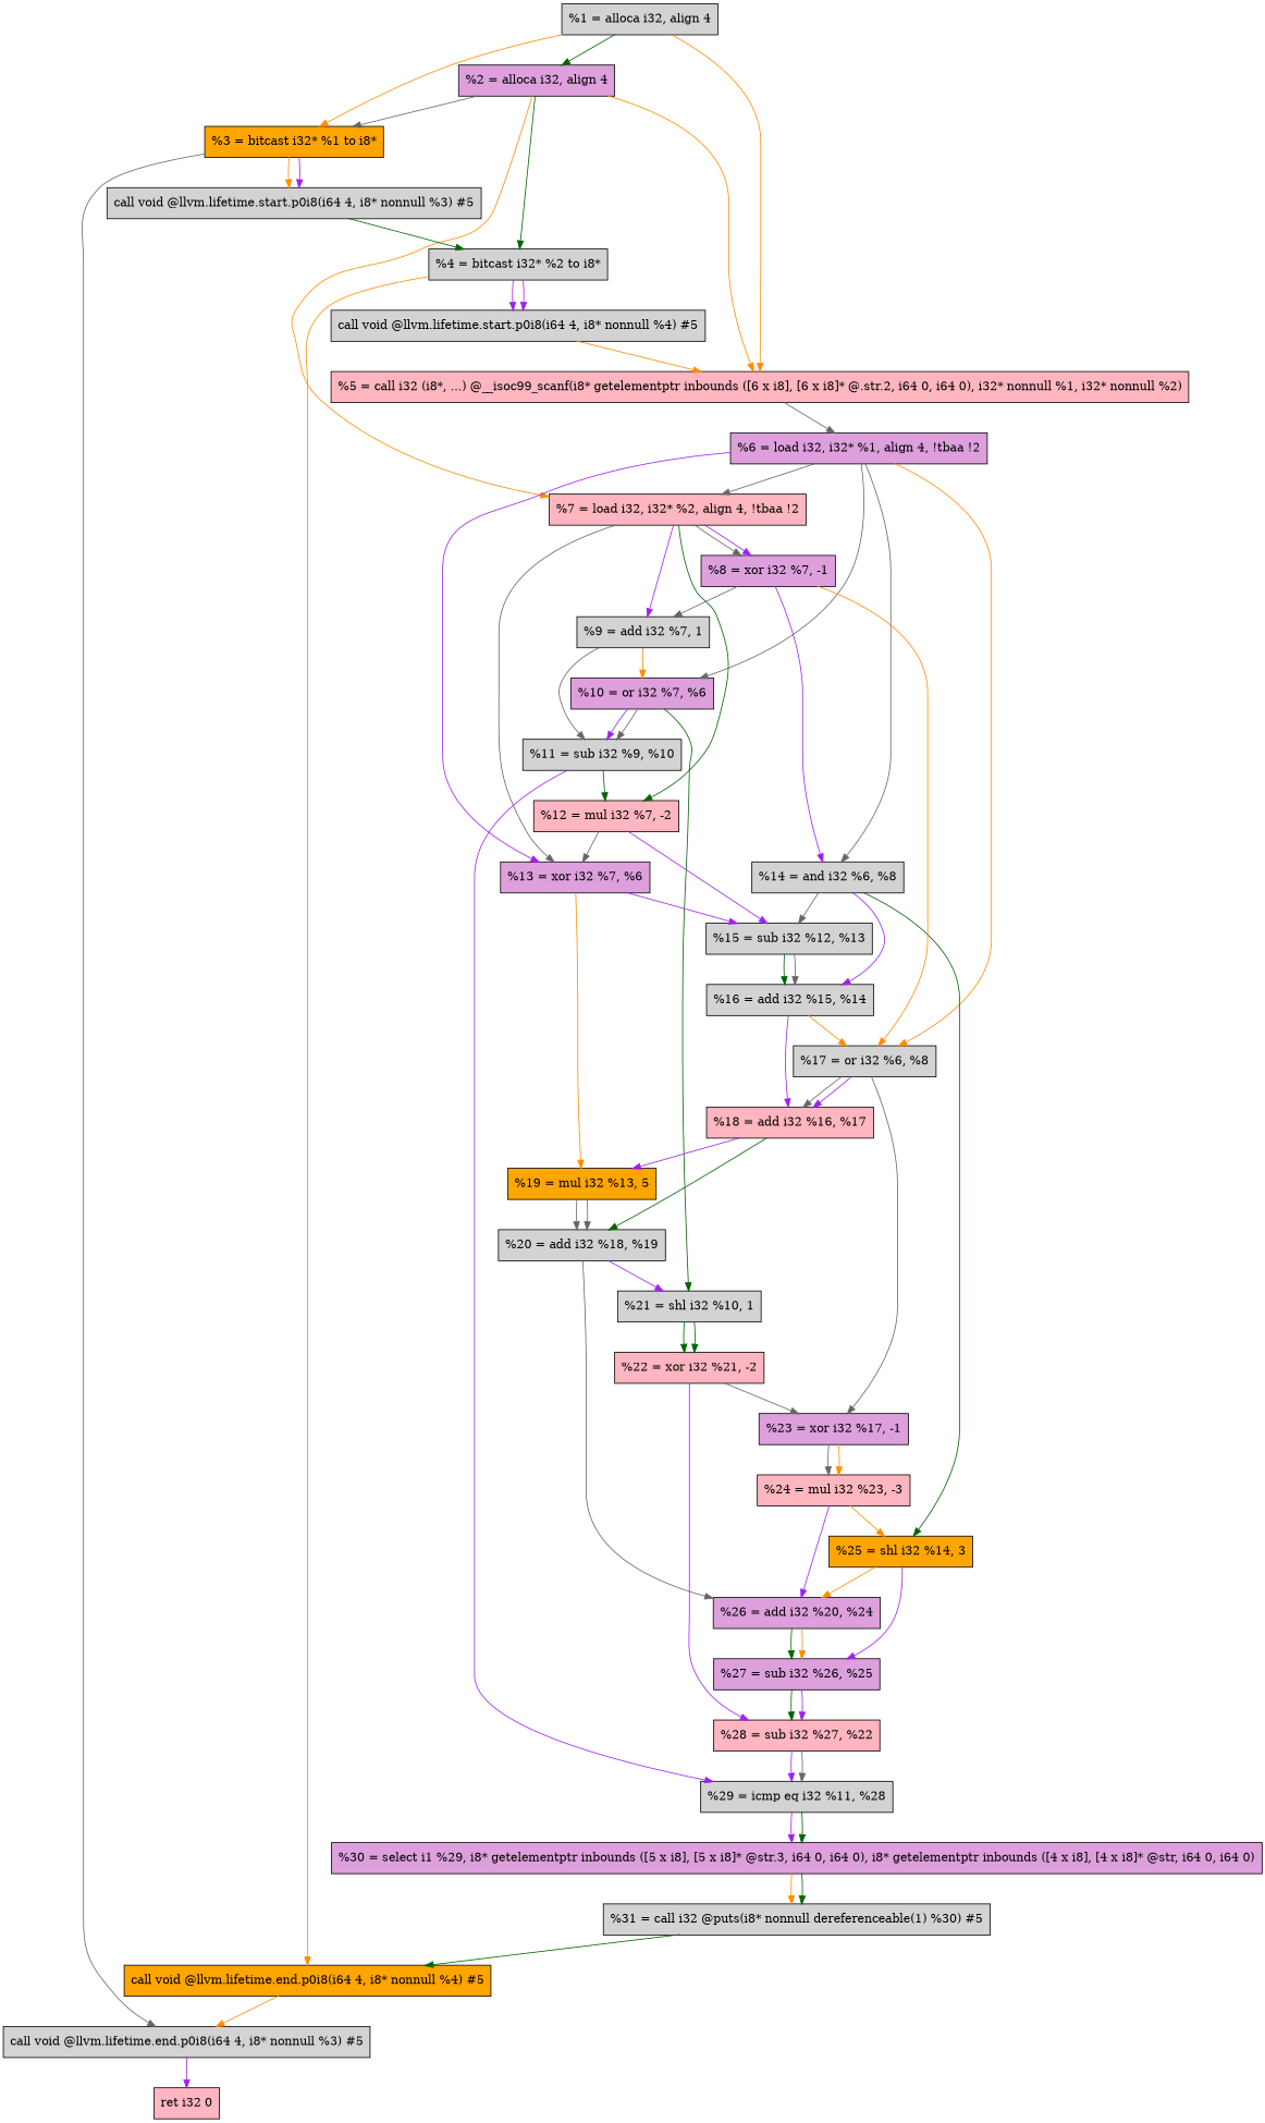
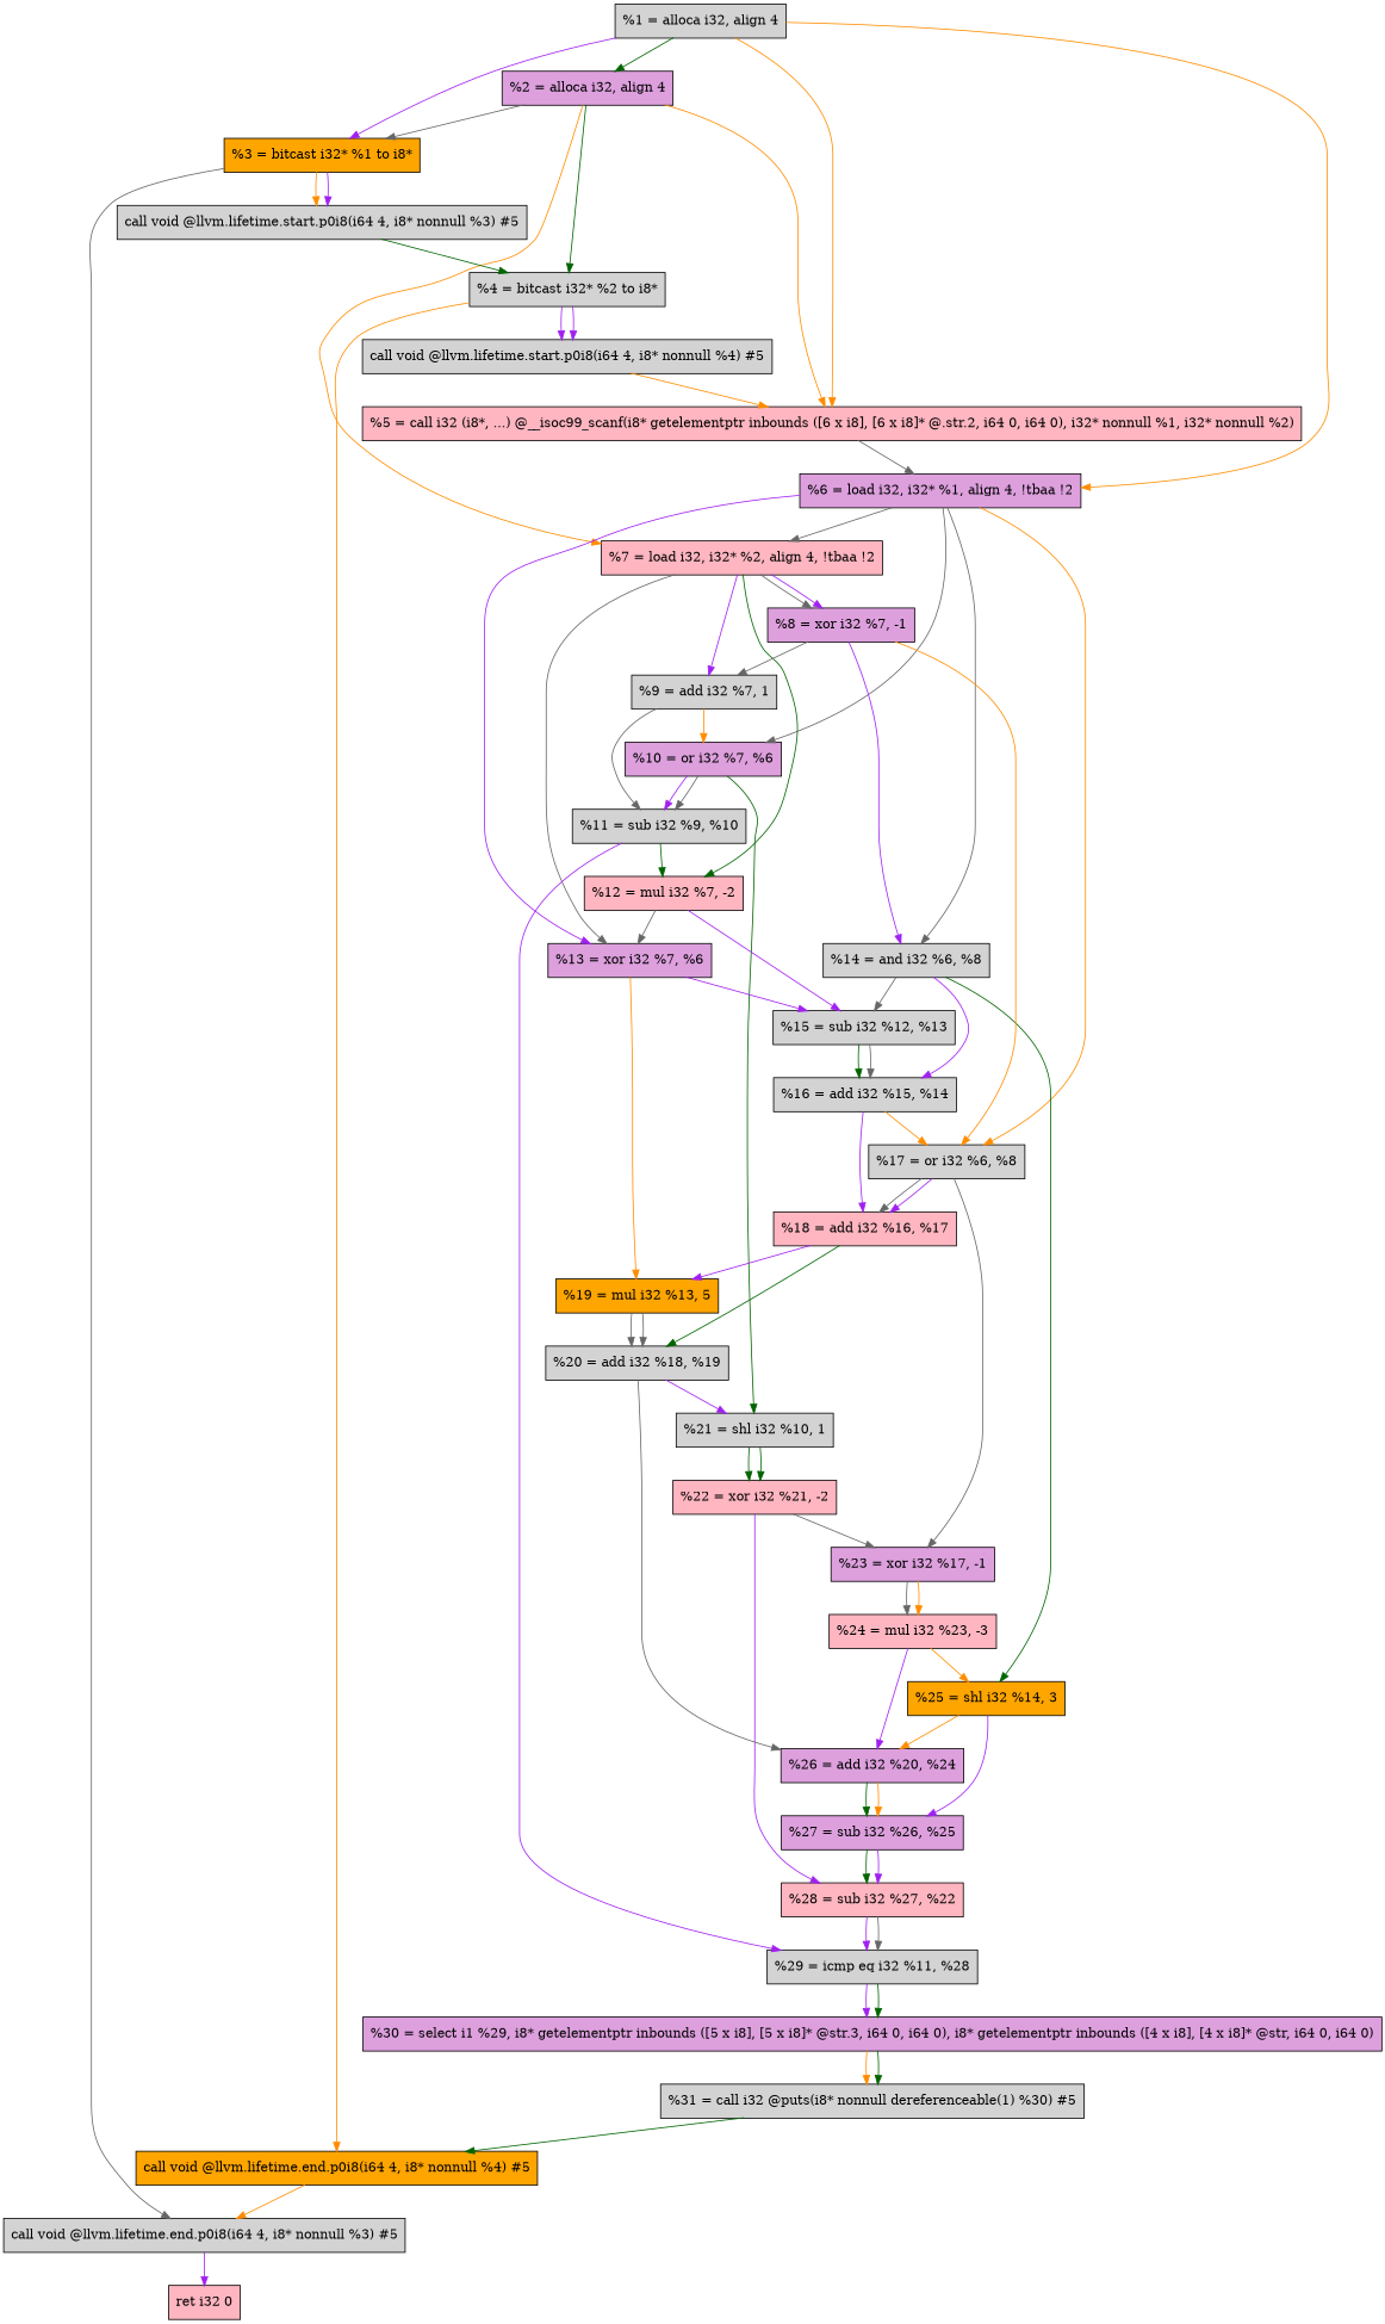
  digraph {
    node [fillcolor=lightgrey shape=record style=filled]
    edge [color=purple]
    n1 [label="  %1 = alloca i32, align 4"]
    n2 [fillcolor=plum label="  %2 = alloca i32, align 4"]
    n3 [fillcolor=orange label="  %3 = bitcast i32* %1 to i8*"]
    n4 [fillcolor=lightpink label="  %5 = call i32 (i8*, ...) @__isoc99_scanf(i8* getelementptr inbounds ([6 x i8], [6 x i8]* @.str.2, i64 0, i64 0), i32* nonnull %1, i32* nonnull %2)"]
    n5 [fillcolor=plum label="  %6 = load i32, i32* %1, align 4, !tbaa !2"]
    n6 [label="  %4 = bitcast i32* %2 to i8*"]
    n7 [fillcolor=lightpink label="  %7 = load i32, i32* %2, align 4, !tbaa !2"]
    n8 [label="  call void @llvm.lifetime.start.p0i8(i64 4, i8* nonnull %3) #5"]
    n9 [label="  call void @llvm.lifetime.end.p0i8(i64 4, i8* nonnull %3) #5"]
    n10 [fillcolor=plum label="  %10 = or i32 %7, %6"]
    n11 [fillcolor=plum label="  %13 = xor i32 %7, %6"]
    n12 [label="  %14 = and i32 %6, %8"]
    n13 [label="  %17 = or i32 %6, %8"]
    n14 [label="  call void @llvm.lifetime.start.p0i8(i64 4, i8* nonnull %4) #5"]
    n15 [fillcolor=orange label="  call void @llvm.lifetime.end.p0i8(i64 4, i8* nonnull %4) #5"]
    n16 [fillcolor=plum label="  %8 = xor i32 %7, -1"]
    n17 [label="  %9 = add i32 %7, 1"]
    n18 [fillcolor=lightpink label="  %12 = mul i32 %7, -2"]
    n19 [fillcolor=lightpink label="  ret i32 0"]
    n20 [label="  %11 = sub i32 %9, %10"]
    n21 [label="  %21 = shl i32 %10, 1"]
    n22 [label="  %15 = sub i32 %12, %13"]
    n23 [fillcolor=orange label="  %19 = mul i32 %13, 5"]
    n24 [label="  %16 = add i32 %15, %14"]
    n25 [fillcolor=orange label="  %25 = shl i32 %14, 3"]
    n26 [fillcolor=lightpink label="  %18 = add i32 %16, %17"]
    n27 [fillcolor=plum label="  %23 = xor i32 %17, -1"]
    n28 [label="  %29 = icmp eq i32 %11, %28"]
    n29 [fillcolor=lightpink label="  %22 = xor i32 %21, -2"]
    n30 [fillcolor=plum label="  %30 = select i1 %29, i8* getelementptr inbounds ([5 x i8], [5 x i8]* @str.3, i64 0, i64 0), i8* getelementptr inbounds ([4 x i8], [4 x i8]* @str, i64 0, i64 0)"]
    n31 [label="  %20 = add i32 %18, %19"]
    n32 [fillcolor=plum label="  %26 = add i32 %20, %24"]
    n33 [fillcolor=plum label="  %27 = sub i32 %26, %25"]
    n34 [fillcolor=lightpink label="  %24 = mul i32 %23, -3"]
    n35 [fillcolor=lightpink label="  %28 = sub i32 %27, %22"]
    n36 [label="  %31 = call i32 @puts(i8* nonnull dereferenceable(1) %30) #5"]
    n1 -> n2 [color=darkgreen]
-   n1 -> n3 [color=darkorange]
+   n1 -> n3
    n1 -> n4 [color=darkorange]
+   n1 -> n5 [color=darkorange]
    n2 -> n3 [color=gray40]
    n2 -> n4 [color=darkorange]
    n2 -> n6 [color=darkgreen]
    n2 -> n7 [color=darkorange]
    n3 -> n8 [color=darkorange]
    n3 -> n8
    n3 -> n9 [color=gray40]
    n4 -> n5 [color=gray40]
    n5 -> n7 [color=gray40]
    n5 -> n10 [color=gray40]
    n5 -> n11
    n5 -> n12 [color=gray40]
    n5 -> n13 [color=darkorange]
    n6 -> n14
    n6 -> n14
    n6 -> n15 [color=darkorange]
    n7 -> n11 [color=gray40]
    n7 -> n16 [color=gray40]
    n7 -> n16
    n7 -> n17
    n7 -> n18 [color=darkgreen]
    n8 -> n6 [color=darkgreen]
    n9 -> n19
    n10 -> n20
    n10 -> n20 [color=gray40]
    n10 -> n21 [color=darkgreen]
    n11 -> n22
    n11 -> n23 [color=darkorange]
    n12 -> n22 [color=gray40]
    n12 -> n24
    n12 -> n25 [color=darkgreen]
    n13 -> n26 [color=gray40]
    n13 -> n26
    n13 -> n27 [color=gray40]
    n14 -> n4 [color=darkorange]
    n15 -> n9 [color=darkorange]
    n16 -> n12
    n16 -> n13 [color=darkorange]
    n16 -> n17 [color=gray40]
    n17 -> n10 [color=darkorange]
    n17 -> n20 [color=gray40]
    n18 -> n11 [color=gray40]
    n18 -> n22
    n20 -> n18 [color=darkgreen]
    n20 -> n28
    n21 -> n29 [color=darkgreen]
    n21 -> n29 [color=darkgreen]
    n22 -> n24 [color=darkgreen]
    n22 -> n24 [color=gray40]
    n23 -> n31 [color=gray40]
    n23 -> n31 [color=gray40]
    n24 -> n13 [color=darkorange]
    n24 -> n26
    n25 -> n32 [color=darkorange]
    n25 -> n33
    n26 -> n23
    n26 -> n31 [color=darkgreen]
    n27 -> n34 [color=gray40]
    n27 -> n34 [color=darkorange]
    n28 -> n30
    n28 -> n30 [color=darkgreen]
    n29 -> n27 [color=gray40]
    n29 -> n35
    n30 -> n36 [color=darkorange]
    n30 -> n36 [color=darkgreen]
    n31 -> n21
    n31 -> n32 [color=gray40]
    n32 -> n33 [color=darkgreen]
    n32 -> n33 [color=darkorange]
    n33 -> n35 [color=darkgreen]
    n33 -> n35
    n34 -> n25 [color=darkorange]
    n34 -> n32
    n35 -> n28
    n35 -> n28 [color=gray40]
    n36 -> n15 [color=darkgreen]
  }
